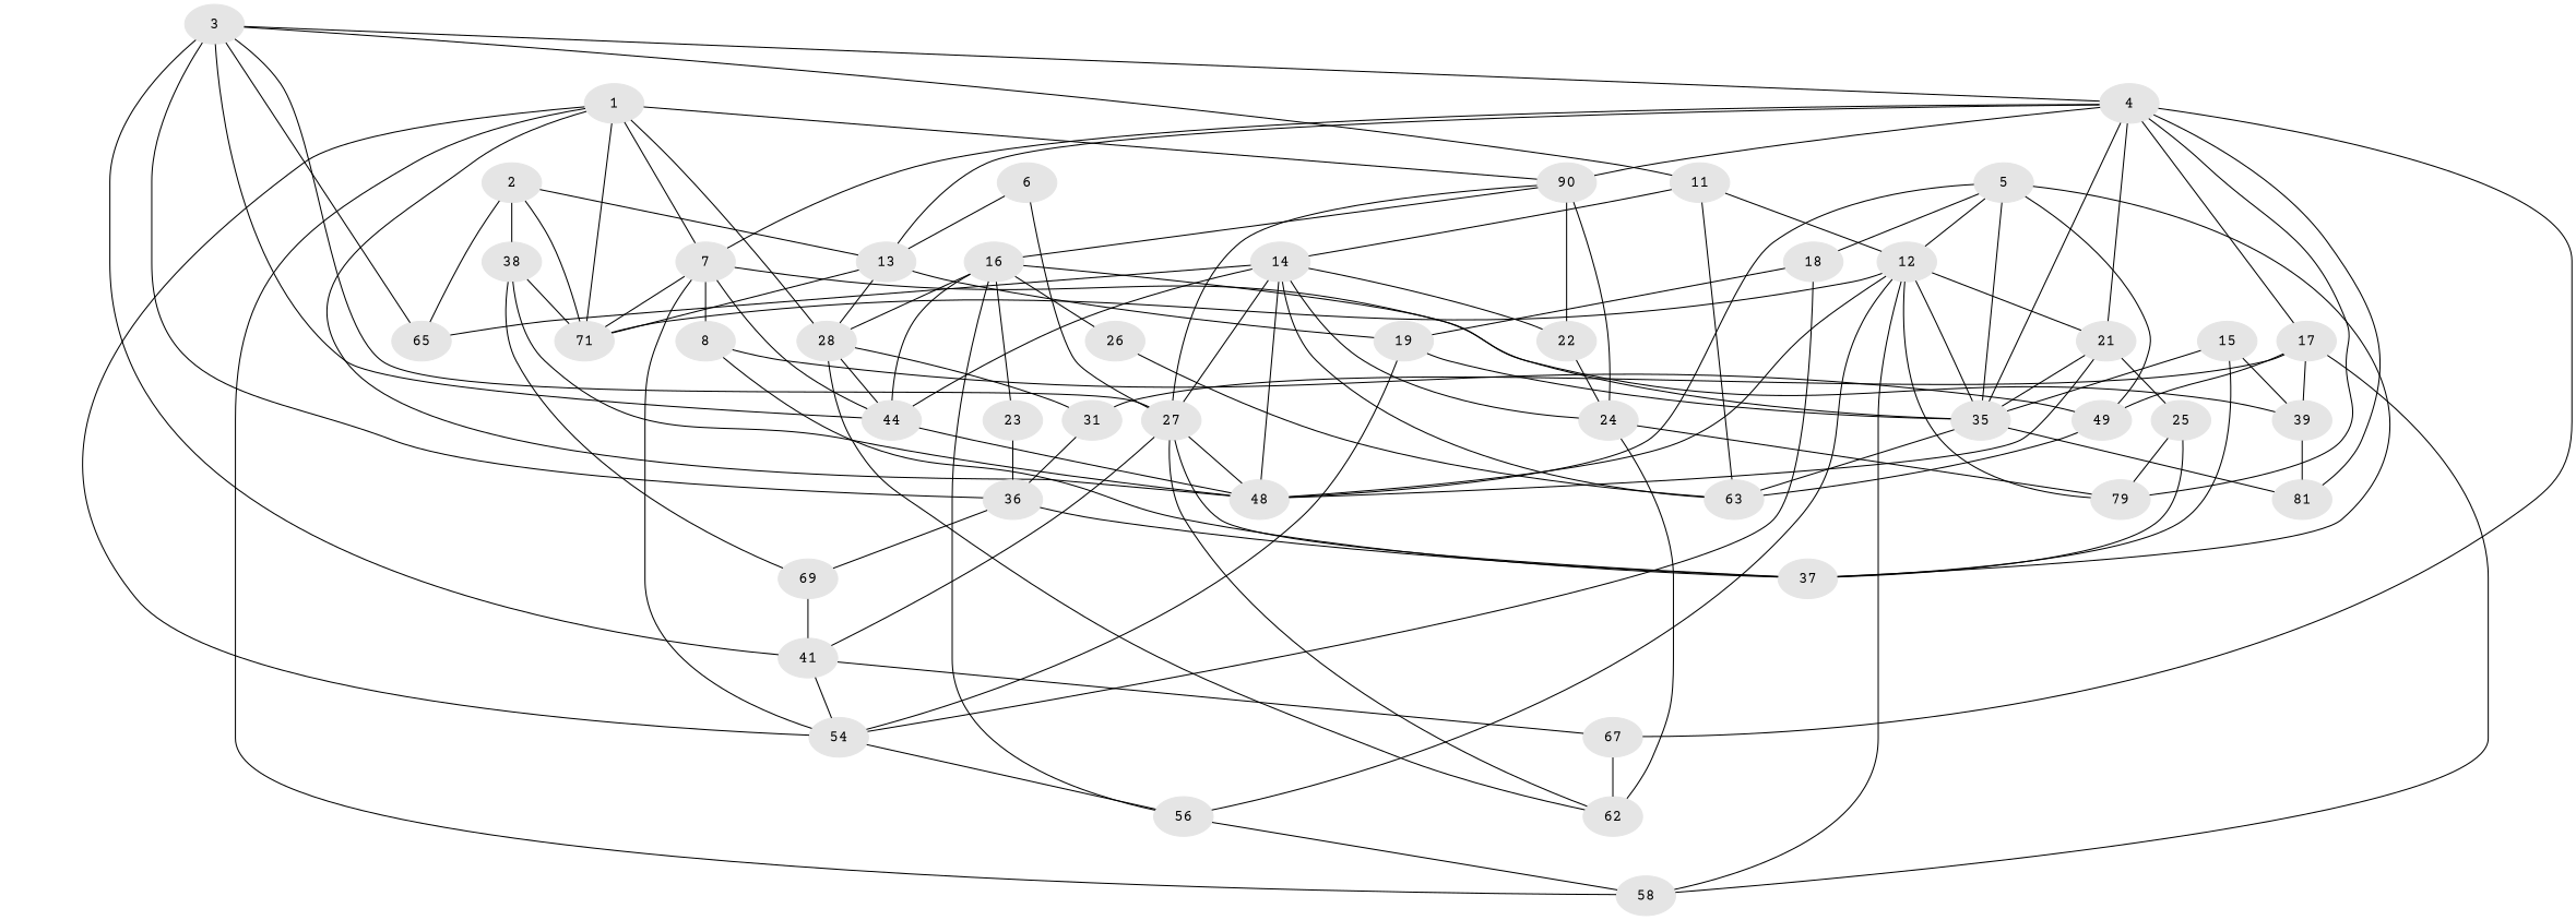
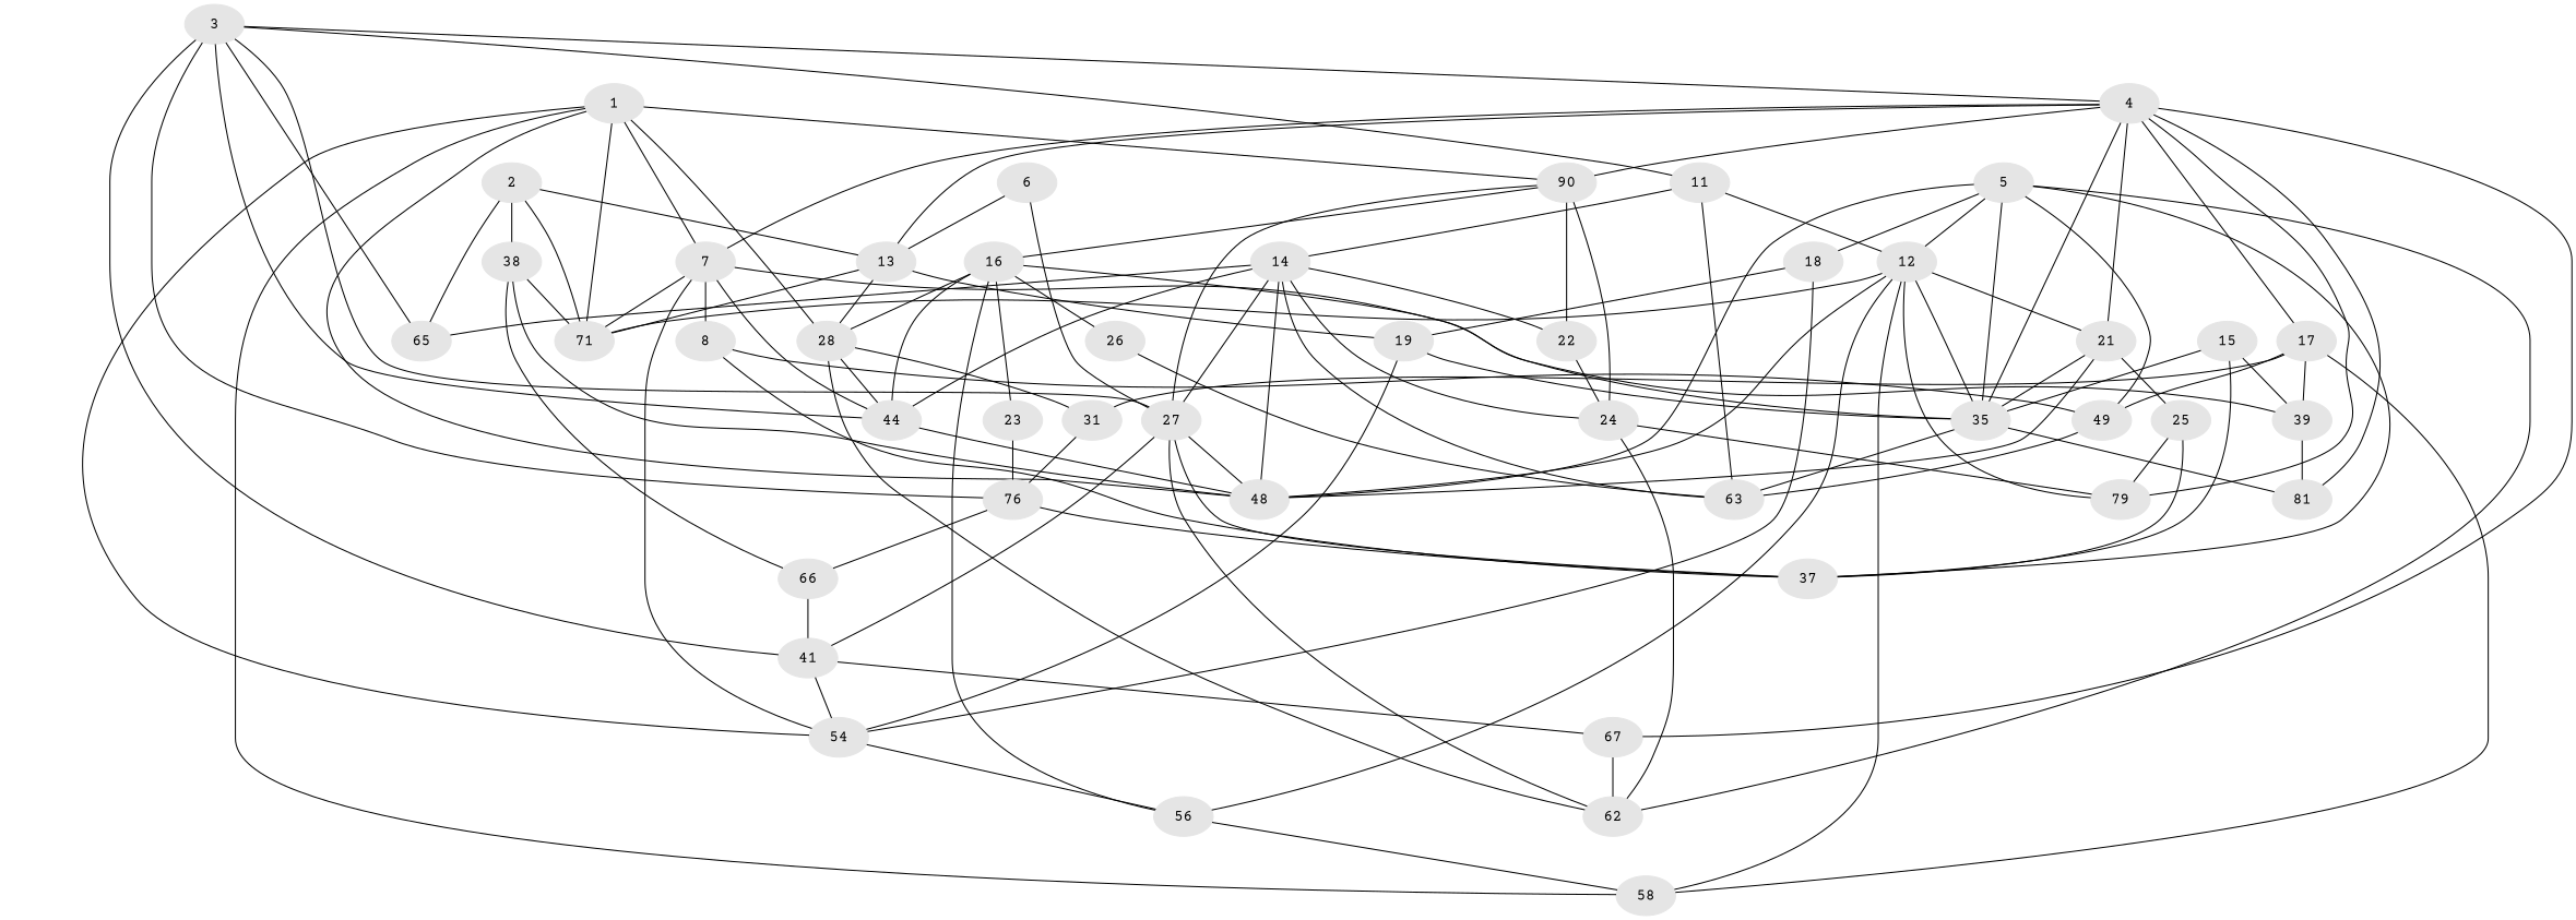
  graph {
    fontname="Courier Prime"
    node [color=gray90 fontname="Courier Prime" style=filled]
    edge [fontname="Courier Prime"]
    1 [super="+30"]
    7 [super="+45"]
    n3 [label=90 super="+43"]
    28 [super="+74"]
    48 [super="+72"]
    54 [super="+62"]
    58 [super="+69"]
    71 [super="+77"]
    44 [super="+61"]
    8
    39
    27 [super="+29"]
    16
    22 [super="+59"]
    24 [super="+57"]
    n16 [label=62 super="+73"]
    31 [super="+33"]
    56 [super="+75"]
    2 [super="+47"]
    13 [super="+40"]
    38 [super="+42"]
    65
    19 [super="+46"]
-   66 [label=69]
+   66
    3 [super="+55"]
    4 [super="+76"]
    11
-   36
+   36 [label=76]
    41 [super="+53"]
    17 [super="+34"]
    21 [super="+51"]
    35 [super="+50"]
    67
    79 [super="+80"]
    81
    12 [super="+52"]
    14 [super="+78"]
    63 [super="+64"]
    37 [super="+60"]
    49
    25
    5 [super="+9"]
    18
    6
    23 [super="+32"]
    26
    15 [super="+70"]
    1 -- 7
    1 -- n3
    1 -- 28
    1 -- 48
    1 -- 54
    1 -- 58
    1 -- 71
    7 -- 54
    7 -- 71
    7 -- 44
    7 -- 8
    7 -- 39
    n3 -- 27
    n3 -- 16
    n3 -- 22
    n3 -- 24 [weight=2]
    28 -- 44
    28 -- n16
    28 -- 31
    54 -- 56
    44 -- 48
    8 -- 37
    8 -- 49
    39 -- 81
    27 -- 48
    27 -- n16
    27 -- 41
    27 -- 37
    16 -- 28
    16 -- 44
    16 -- 56
    16 -- 35
    16 -- 23
    16 -- 26
    22 -- 24
    24 -- n16
    24 -- 79
    31 -- 36
    56 -- 58
    2 -- 71
    2 -- 13
    2 -- 38
    2 -- 65 [weight=2]
    13 -- 28
    13 -- 71
    13 -- 19
    38 -- 48
    38 -- 71
    38 -- 66
    19 -- 54
    19 -- 35
    66 -- 41
    3 -- 44 [weight=2]
    3 -- 27
    3 -- 65
    3 -- 4
    3 -- 11
    3 -- 36
    3 -- 41
    4 -- 7
    4 -- n3
    4 -- 13
    4 -- 17 [weight=2]
    4 -- 21
    4 -- 35
    4 -- 67
    4 -- 79
    4 -- 81
    11 -- 12
    11 -- 14
    11 -- 63
    36 -- 66
    36 -- 37
    41 -- 54
    41 -- 67
    17 -- 58
    17 -- 39
    17 -- 31 [weight=2]
    17 -- 49
    21 -- 48
    21 -- 35
    21 -- 25
    35 -- 81
    35 -- 63
    67 -- n16
    12 -- 48
    12 -- 58
    12 -- 71
    12 -- 56
    12 -- 21 [weight=2]
    12 -- 35
    12 -- 79
    14 -- 48
    14 -- 44
    14 -- 27
    14 -- 22
    14 -- 24
    14 -- 65
    14 -- 63
    49 -- 63
    25 -- 79 [weight=2]
    25 -- 37
    5 -- 48
+   5 -- n16
    5 -- 35
    5 -- 12
    5 -- 37
    5 -- 49
    5 -- 18
    18 -- 54
    18 -- 19
    6 -- 27
    6 -- 13
    23 -- 36
    26 -- 63
    15 -- 39
    15 -- 35
    15 -- 37
  }
